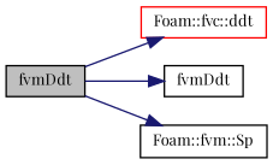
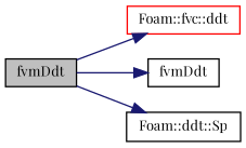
  digraph {
    rankdir=LR
    fontname="Playfair Display"
    node [color=black fontname="Playfair Display" fontsize=10 shape=record]
    edge [color=midnightblue fontname="Playfair Display" fontsize=10 labelfontname=FreeSans labelfontsize=10 style=solid]
    n1 [fillcolor=grey75 fontcolor=black height=0.2 label=fvmDdt style=filled width=0.4]
    n2 [color=red height=0.2 label="Foam::fvc::ddt" width=0.4]
    n3 [height=0.2 label=fvmDdt width=0.4]
-   n4 [height=0.2 label="Foam::fvm::Sp" width=0.4]
+   n4 [height=0.2 label="Foam::ddt::Sp" width=0.4]
    n1 -> n2
    n1 -> n3
    n1 -> n4
  }
